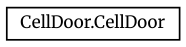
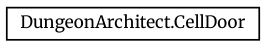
  digraph {
    rankdir=TB
    fontname=Merriweather
-   n1 [color=black fillcolor=white fontname=Merriweather fontsize=10 height=0.2 label="CellDoor.CellDoor" shape=record style=filled width=0.4]
+   n1 [color=black fillcolor=white fontname=Merriweather fontsize=10 height=0.2 label="DungeonArchitect.CellDoor" shape=record style=filled width=0.4]
  }
